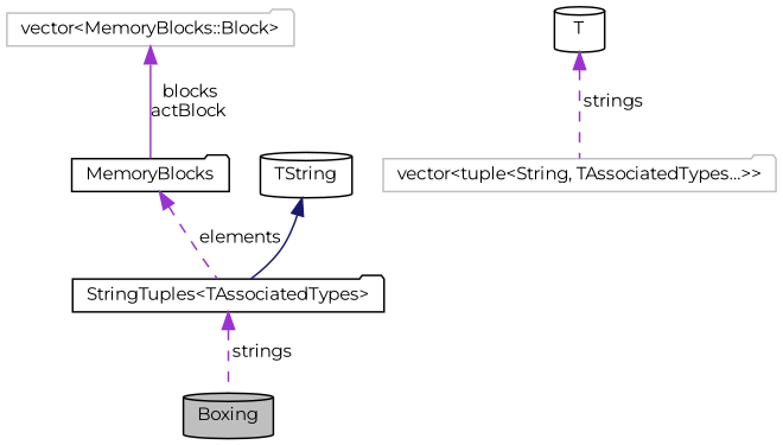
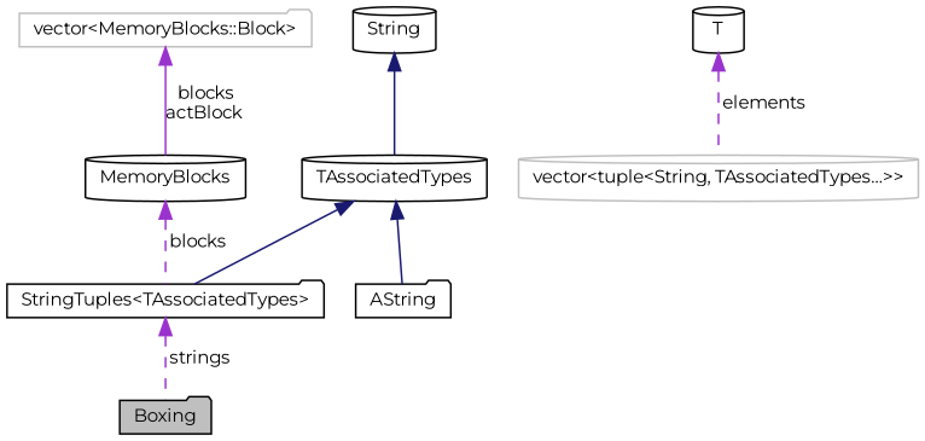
  digraph {
    fontname=Montserrat
    node [color=black fillcolor=white fontname=Montserrat fontsize=10 shape=folder style=filled]
    edge [color=darkorchid3 dir=back fontname=Montserrat fontsize=10 labelfontname=Helvetica labelfontsize=10 style=solid]
-   n1 [fillcolor=grey75 fontcolor=black height=0.2 label=Boxing shape=cylinder width=0.4]
-   n2 [color=grey75 height=0.2 label="vector\<tuple\<String, TAssociatedTypes...\>\>" width=0.4]
+   n1 [fillcolor=grey75 fontcolor=black height=0.2 label=Boxing width=0.4]
+   n2 [color=grey75 height=0.2 label="vector\<tuple\<String, TAssociatedTypes...\>\>" shape=cylinder width=0.4]
    n3 [height=0.2 label="StringTuples\<TAssociatedTypes\>" width=0.4]
    n4 [color=grey75 height=0.2 label="vector\<MemoryBlocks::Block\>" width=0.4]
-   n5 [height=0.2 label=MemoryBlocks width=0.4]
-   n7 [height=0.2 label=TString shape=cylinder width=0.4]
+   n5 [height=0.2 label=MemoryBlocks shape=cylinder width=0.4]
+   n6 [height=0.2 label=AString width=0.4]
+   n7 [height=0.2 label=TAssociatedTypes shape=cylinder width=0.4]
+   n8 [height=0.2 label=String shape=cylinder width=0.4]
    n9 [height=0.2 label=T shape=cylinder width=0.4]
    n3 -> n1 [label=" strings" style=dashed]
    n4 -> n5 [label=" blocks\nactBlock"]
-   n5 -> n3 [label=" elements" style=dashed]
+   n5 -> n3 [label=" blocks" style=dashed]
    n7 -> n3 [color=midnightblue]
-   n9 -> n2 [label=" strings" style=dashed]
+   n7 -> n6 [color=midnightblue]
+   n8 -> n7 [color=midnightblue]
+   n9 -> n2 [label=" elements" style=dashed]
  }
